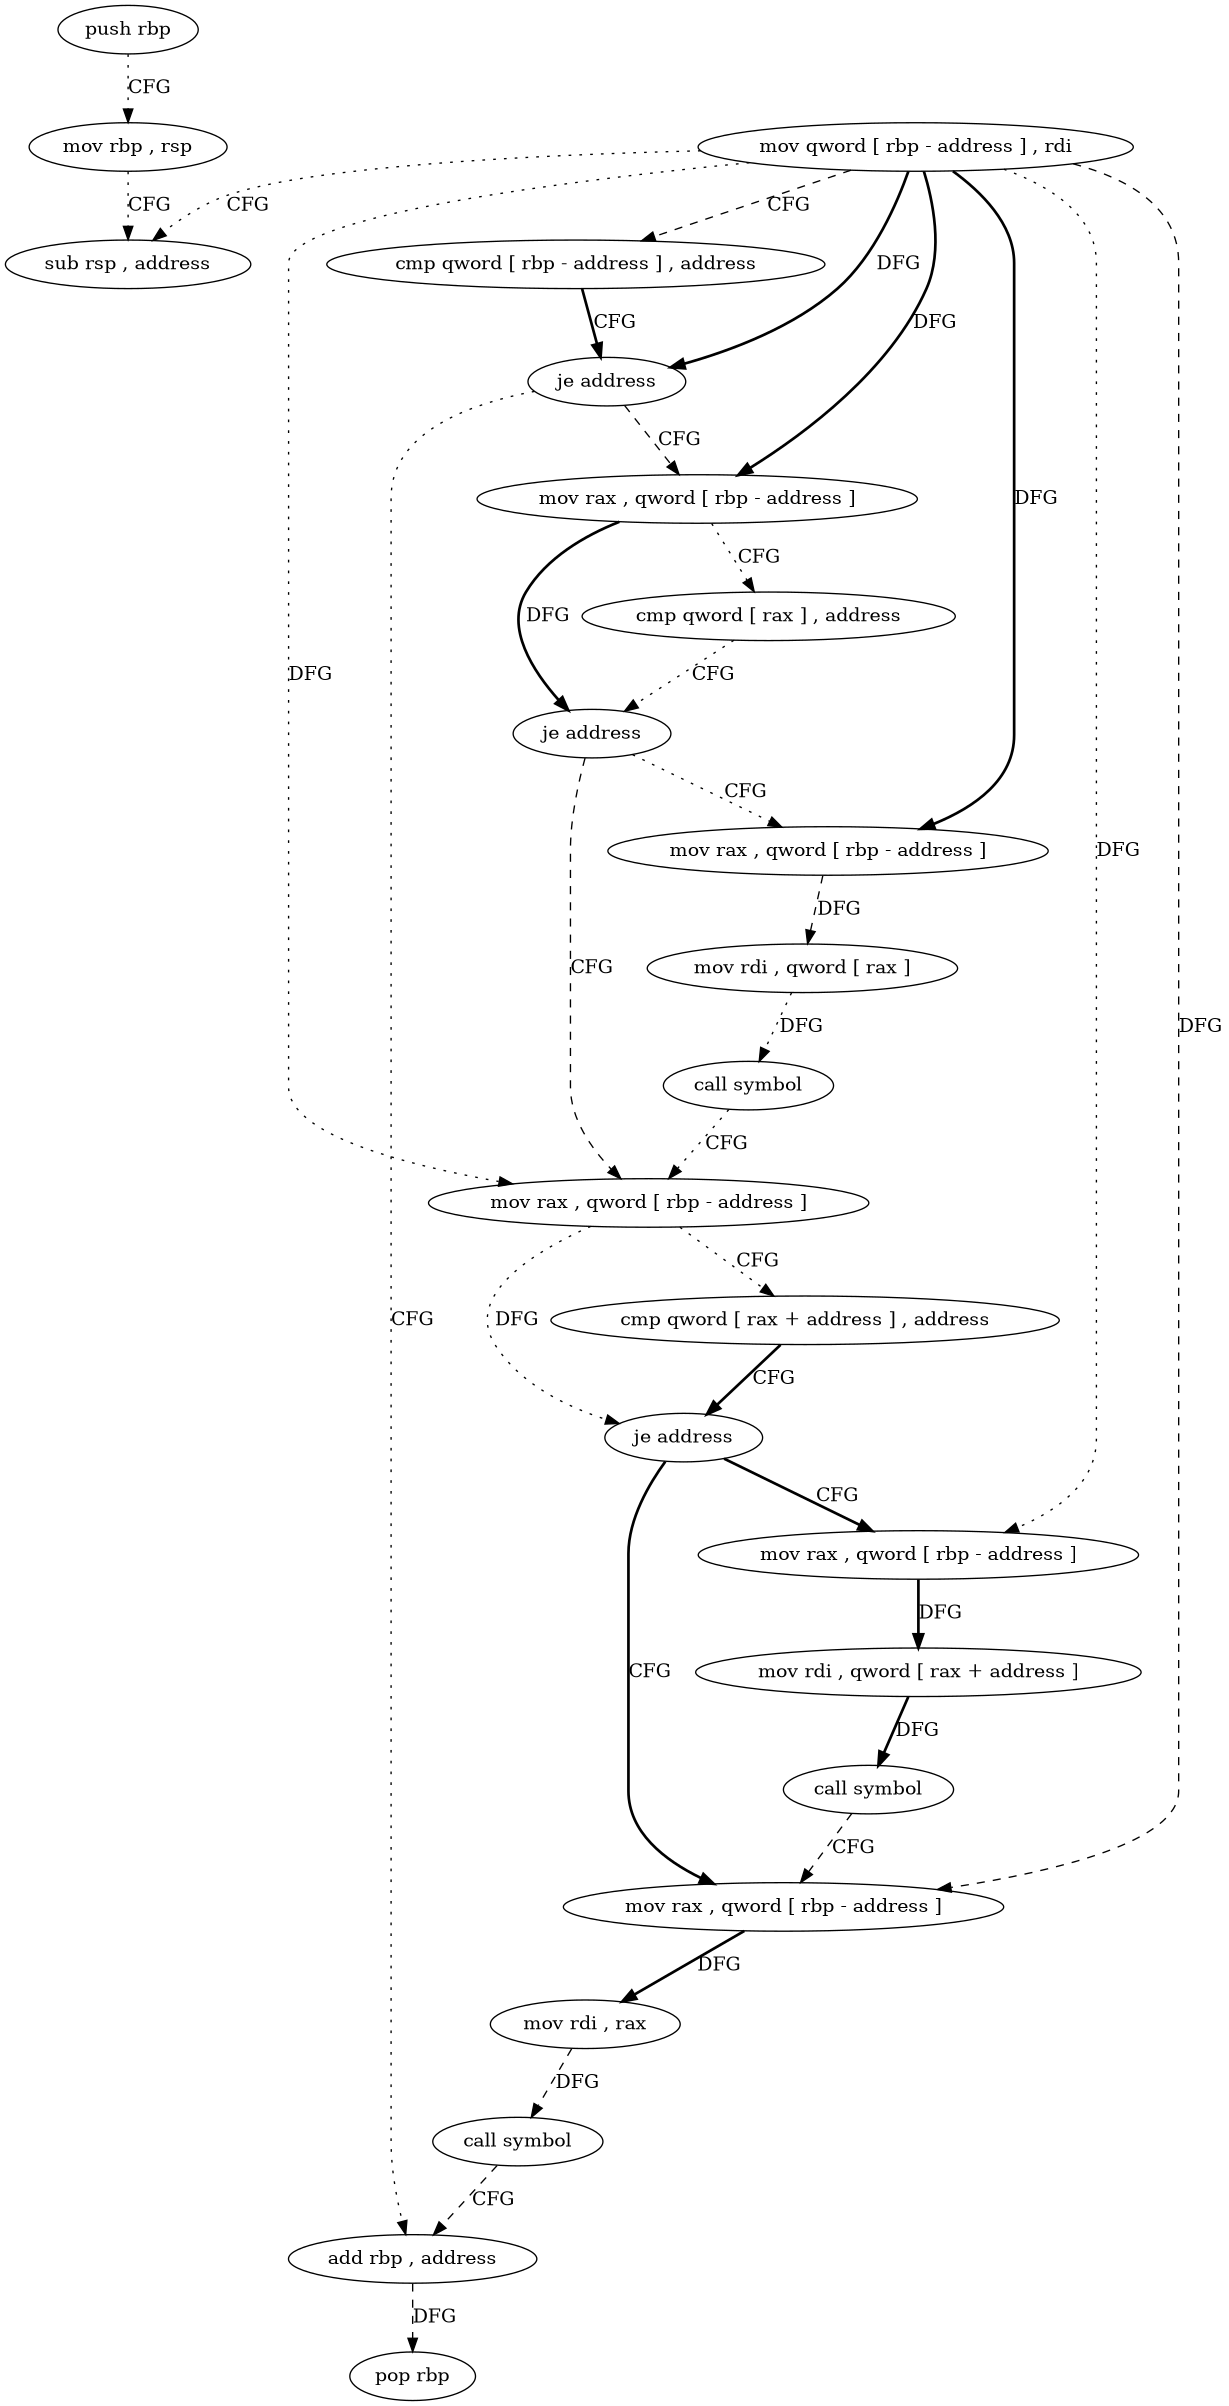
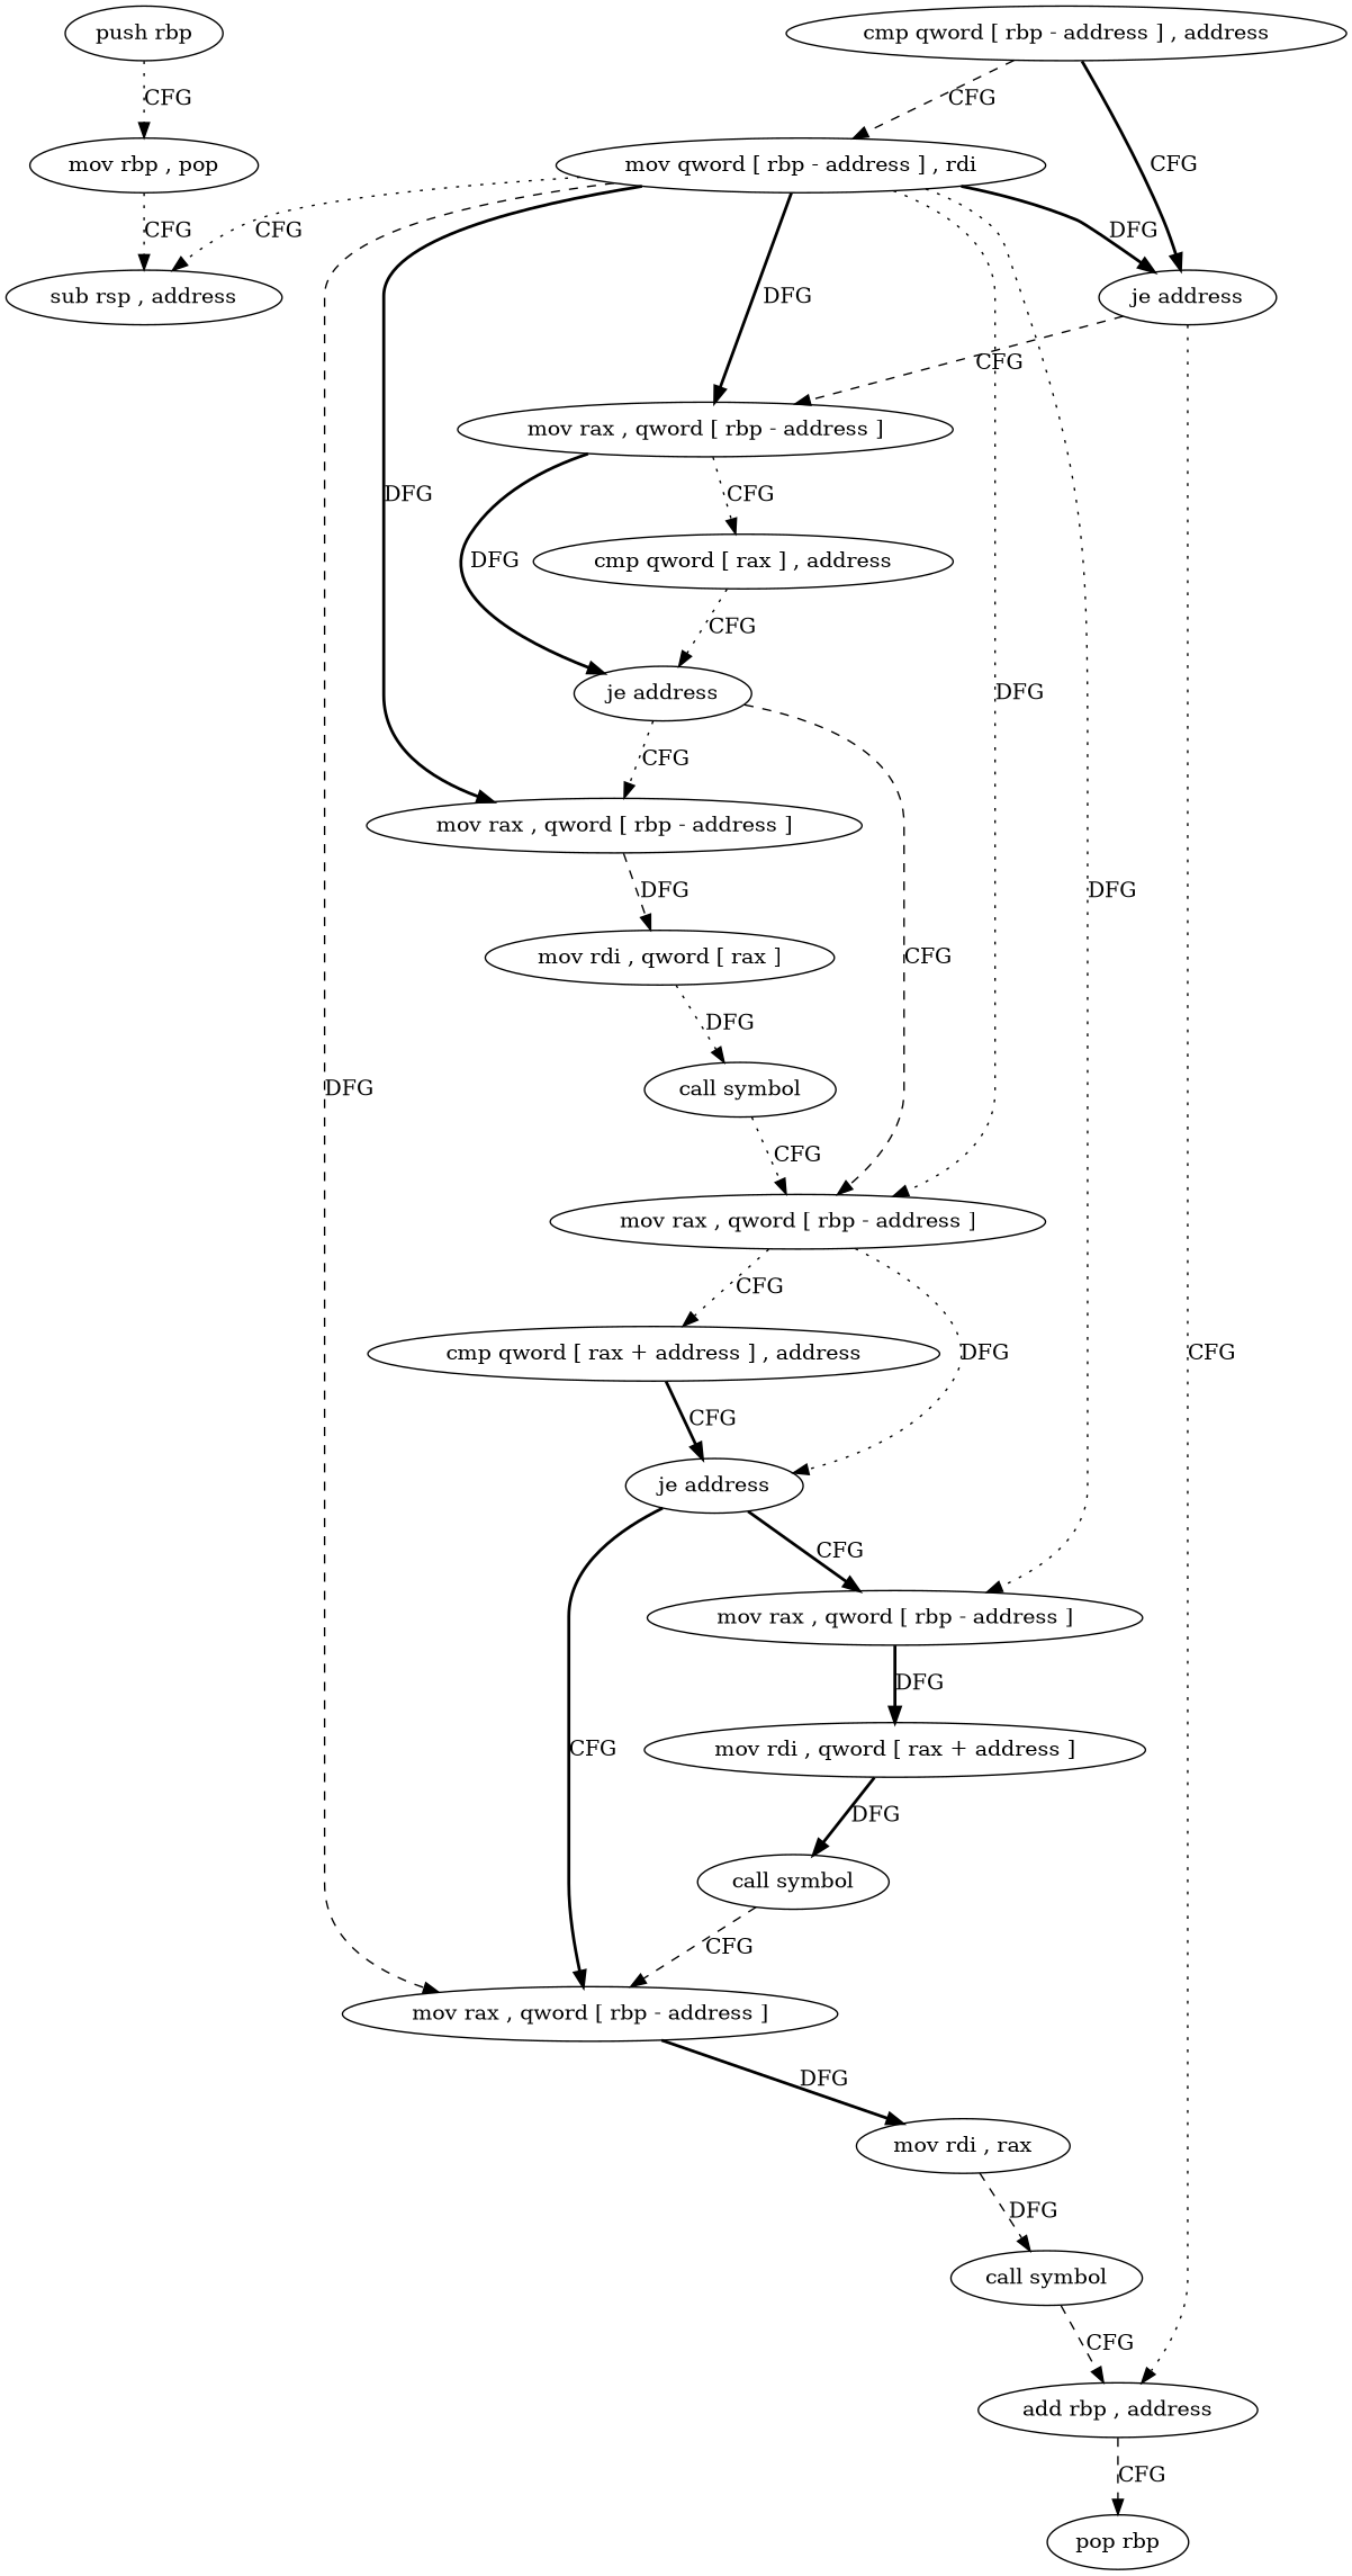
  digraph {
    edge [style=dotted]
    n1 [label="push rbp"]
-   n2 [label="mov rbp , rsp"]
+   n2 [label="mov rbp , pop"]
    n3 [label="sub rsp , address"]
    n4 [label="mov qword [ rbp - address ] , rdi"]
    n5 [label="cmp qword [ rbp - address ] , address"]
    n6 [label="je address"]
    n7 [label="mov rax , qword [ rbp - address ]"]
    n8 [label="mov rax , qword [ rbp - address ]"]
    n9 [label="mov rax , qword [ rbp - address ]"]
    n10 [label="mov rax , qword [ rbp - address ]"]
    n11 [label="mov rax , qword [ rbp - address ]"]
    n12 [label="add rbp , address"]
    n13 [label="cmp qword [ rax ] , address"]
    n14 [label="je address"]
    n15 [label="cmp qword [ rax + address ] , address"]
    n16 [label="je address"]
    n17 [label="mov rdi , qword [ rax ]"]
    n18 [label="mov rdi , rax"]
    n19 [label="mov rdi , qword [ rax + address ]"]
    n20 [label="pop rbp"]
    n21 [label="call symbol"]
    n22 [label="call symbol"]
    n23 [label="call symbol"]
    n1 -> n2 [label=CFG]
    n2 -> n3 [label=CFG]
    n4 -> n3 [label=CFG]
-   n4 -> n5 [label=CFG style=dashed]
+   n5 -> n4 [label=CFG style=dashed]
    n4 -> n6 [label=DFG style=bold]
    n4 -> n7 [label=DFG style=bold]
    n4 -> n8 [label=DFG]
    n4 -> n9 [label=DFG style=bold]
    n4 -> n10 [label=DFG style=dashed]
    n4 -> n11 [label=DFG]
    n5 -> n6 [label=CFG style=bold]
    n6 -> n7 [label=CFG style=dashed]
    n6 -> n12 [label=CFG]
    n7 -> n13 [label=CFG]
    n7 -> n14 [label=DFG style=bold]
    n8 -> n15 [label=CFG]
    n8 -> n16 [label=DFG]
    n9 -> n17 [label=DFG style=dashed]
    n10 -> n18 [label=DFG style=bold]
    n11 -> n19 [label=DFG style=bold]
-   n12 -> n20 [label=DFG style=dashed]
+   n12 -> n20 [label=CFG style=dashed]
    n13 -> n14 [label=CFG]
    n14 -> n8 [label=CFG style=dashed]
    n14 -> n9 [label=CFG]
    n15 -> n16 [label=CFG style=bold]
    n16 -> n10 [label=CFG style=bold]
    n16 -> n11 [label=CFG style=bold]
    n17 -> n21 [label=DFG]
    n18 -> n22 [label=DFG style=dashed]
    n19 -> n23 [label=DFG style=bold]
    n21 -> n8 [label=CFG]
    n22 -> n12 [label=CFG style=dashed]
    n23 -> n10 [label=CFG style=dashed]
  }
